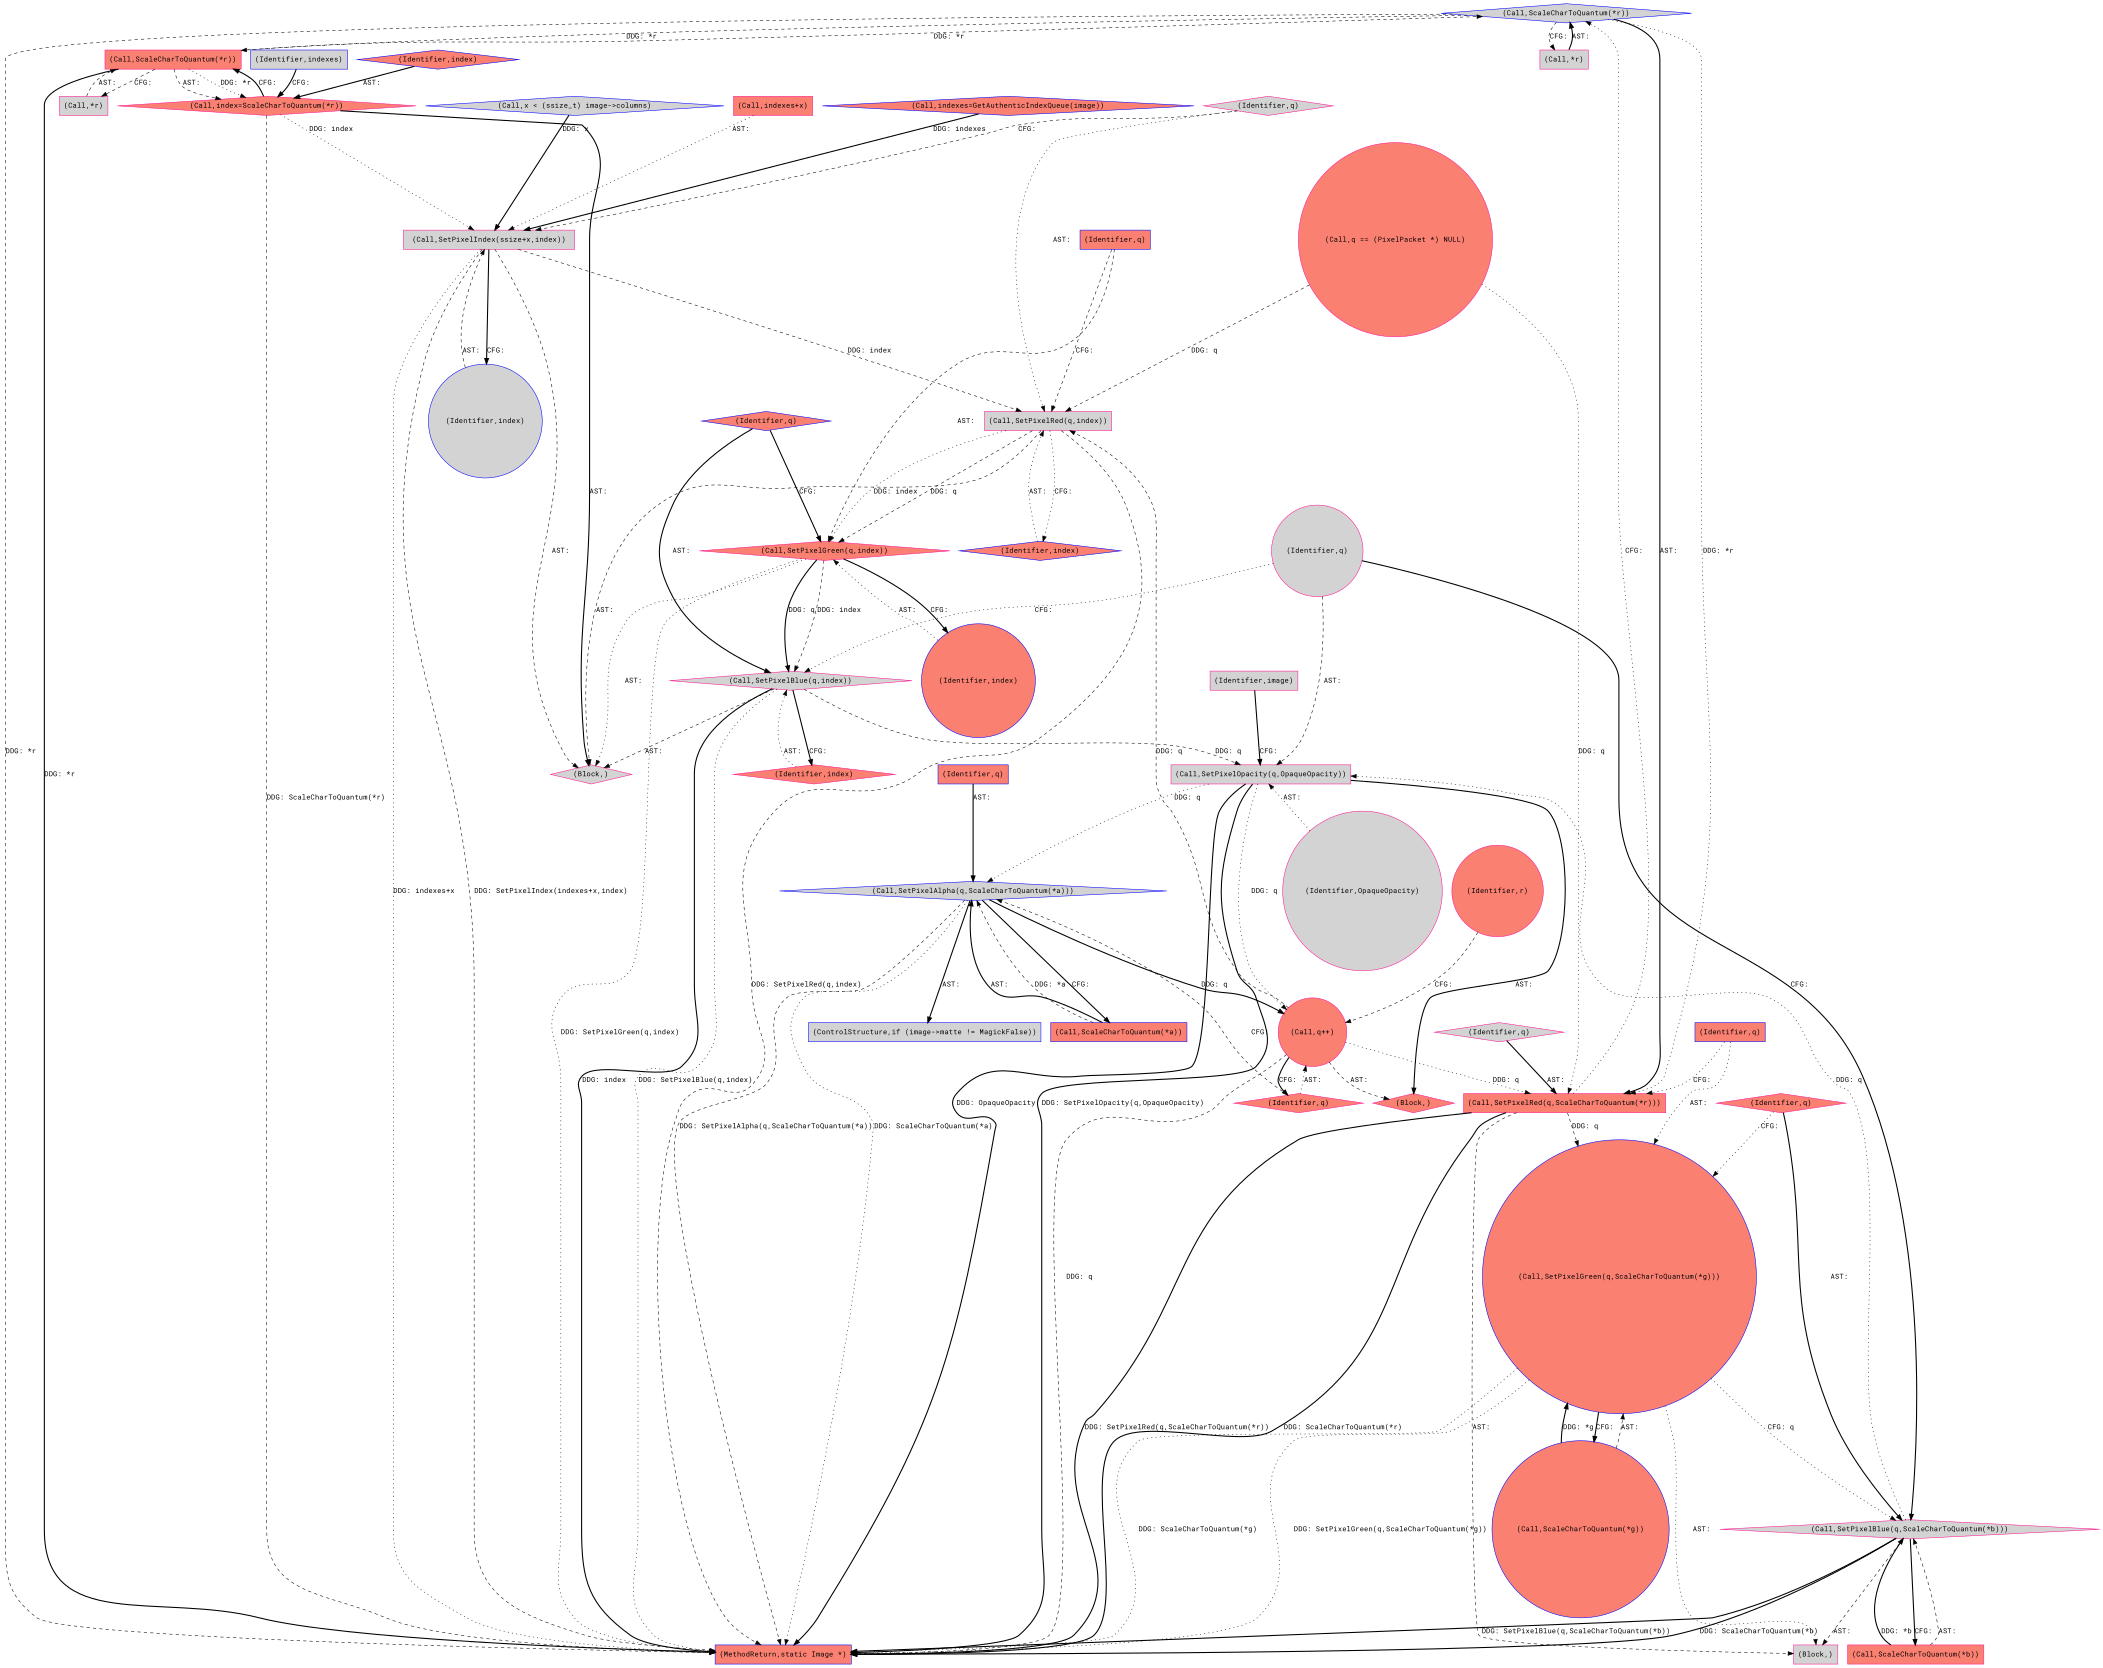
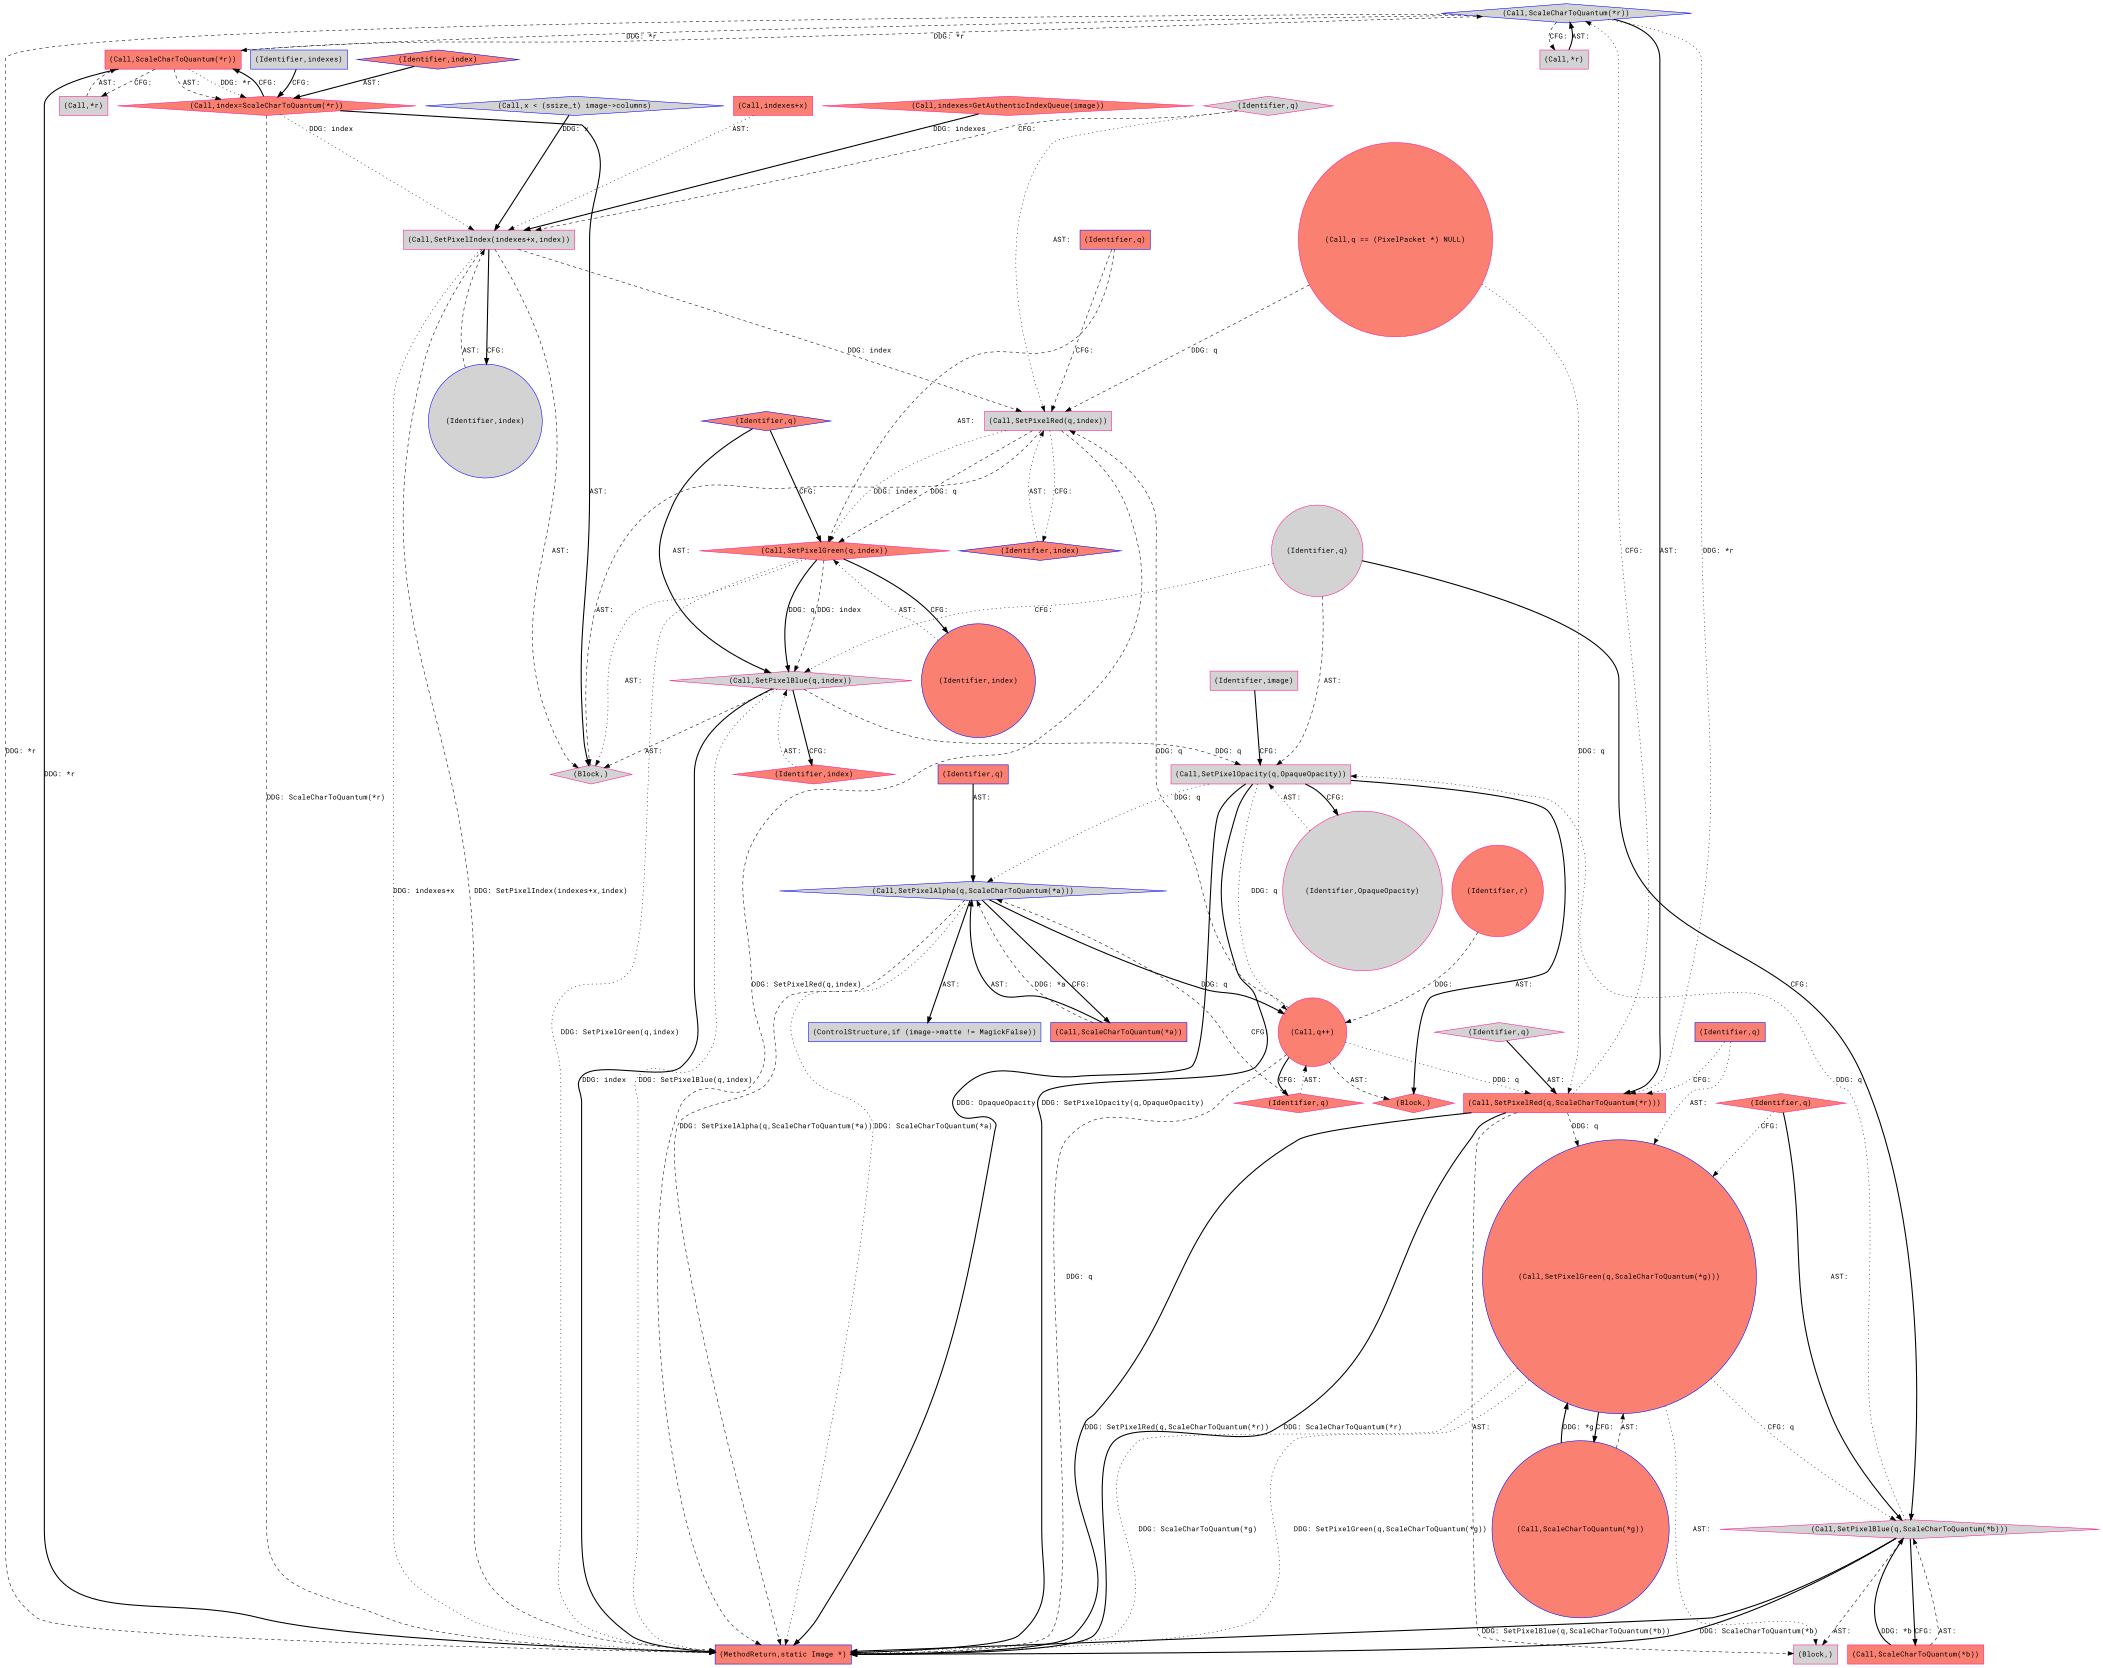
  digraph {
    fontname="Roboto Mono"
    node [color=deeppink fillcolor=salmon fontname="Roboto Mono" shape=diamond style=filled]
    edge [fontname="Roboto Mono" style=bold]
    n1 [color=blue fillcolor=lightgrey label="(Call,ScaleCharToQuantum(*r))"]
    n2 [label="(Call,ScaleCharToQuantum(*r))" shape=box]
    n3 [label="(Call,SetPixelRed(q,ScaleCharToQuantum(*r)))" shape=box]
    n4 [color=blue label="(MethodReturn,static Image *)" shape=box]
    n5 [fillcolor=lightgrey label="(Call,*r)" shape=box]
    n6 [label="(Call,index=ScaleCharToQuantum(*r))"]
    n7 [fillcolor=lightgrey label="(Call,*r)" shape=box]
    n8 [color=blue label="(Call,SetPixelGreen(q,ScaleCharToQuantum(*g)))" shape=circle]
    n9 [fillcolor=lightgrey label="(Block,)" shape=box]
    n10 [fillcolor=lightgrey label="(Block,)"]
-   n11 [fillcolor=lightgrey label="(Call,SetPixelIndex(ssize+x,index))" shape=box]
+   n11 [fillcolor=lightgrey label="(Call,SetPixelIndex(indexes+x,index))" shape=box]
    n12 [fillcolor=lightgrey label="(Call,SetPixelBlue(q,ScaleCharToQuantum(*b)))"]
    n13 [color=blue label="(Call,ScaleCharToQuantum(*g))" shape=circle]
    n14 [fillcolor=lightgrey label="(Call,SetPixelOpacity(q,OpaqueOpacity))" shape=box]
    n15 [label="(Call,ScaleCharToQuantum(*b))" shape=box]
    n16 [color=blue fillcolor=lightgrey label="(Call,SetPixelAlpha(q,ScaleCharToQuantum(*a)))"]
    n17 [label="(Call,q++)" shape=circle]
    n18 [label="(Block,)"]
    n19 [fillcolor=lightgrey label="(Identifier,OpaqueOpacity)" shape=circle]
    n20 [color=blue fillcolor=lightgrey label="(ControlStructure,if (image->matte != MagickFalse))" shape=box]
    n21 [color=blue label="(Call,ScaleCharToQuantum(*a))" shape=box]
    n22 [fillcolor=lightgrey label="(Call,SetPixelRed(q,index))" shape=box]
    n23 [label="(Identifier,q)"]
    n24 [label="(Call,SetPixelGreen(q,index))"]
    n25 [color=blue label="(Identifier,index)"]
    n26 [fillcolor=lightgrey label="(Call,SetPixelBlue(q,index))"]
    n27 [color=blue label="(Identifier,index)" shape=circle]
    n28 [label="(Identifier,index)"]
    n29 [color=blue fillcolor=lightgrey label="(Identifier,index)" shape=circle]
    n30 [color=blue label="(Identifier,q)" shape=box]
    n31 [label="(Identifier,r)" shape=circle]
    n32 [fillcolor=lightgrey label="(Identifier,q)"]
    n33 [color=blue label="(Identifier,index)"]
    n34 [fillcolor=lightgrey label="(Identifier,image)" shape=box]
    n35 [label="(Identifier,q)"]
    n36 [fillcolor=lightgrey label="(Identifier,q)"]
    n37 [label="(Call,indexes+x)" shape=box]
    n38 [color=blue fillcolor=lightgrey label="(Identifier,indexes)" shape=box]
    n39 [color=blue label="(Identifier,q)" shape=box]
-   n40 [color=blue label="(Call,indexes=GetAuthenticIndexQueue(image))"]
+   n40 [label="(Call,indexes=GetAuthenticIndexQueue(image))"]
    n41 [color=blue label="(Identifier,q)" shape=box]
    n42 [color=blue fillcolor=lightgrey label="(Call,x < (ssize_t) image->columns)"]
    n43 [color=blue label="(Identifier,q)"]
    n44 [label="(Call,q == (PixelPacket *) NULL)" shape=circle]
    n45 [fillcolor=lightgrey label="(Identifier,q)" shape=circle]
    n1 -> n2 [label="DDG: *r" style=dashed]
    n1 -> n3 [label="AST: "]
    n1 -> n3 [label="DDG: *r" style=dotted]
    n1 -> n4 [label="DDG: *r" style=dashed]
    n1 -> n5 [label="CFG: " style=dashed]
    n2 -> n1 [label="DDG: *r" style=dashed]
    n2 -> n4 [label="DDG: *r"]
    n2 -> n6 [label="AST: " style=dashed]
    n2 -> n6 [label="DDG: *r" style=dotted]
    n2 -> n7 [label="CFG: " style=dashed]
    n3 -> n1 [label="CFG: " style=dotted]
    n3 -> n4 [label="DDG: ScaleCharToQuantum(*r)"]
    n3 -> n4 [label="DDG: SetPixelRed(q,ScaleCharToQuantum(*r))"]
    n3 -> n8 [label="DDG: q" style=dashed]
    n3 -> n9 [label="AST: " style=dashed]
    n5 -> n1 [label="AST: "]
    n6 -> n2 [label="CFG: "]
    n6 -> n4 [label="DDG: ScaleCharToQuantum(*r)" style=dashed]
    n6 -> n10 [label="AST: "]
    n6 -> n11 [label="DDG: index" style=dotted]
    n7 -> n2 [label="AST: " style=dashed]
    n8 -> n4 [label="DDG: ScaleCharToQuantum(*g)" style=dotted]
    n8 -> n4 [label="DDG: SetPixelGreen(q,ScaleCharToQuantum(*g))" style=dotted]
    n8 -> n9 [label="AST: " style=dotted]
    n8 -> n12 [label="CFG: q" style=dotted]
    n8 -> n13 [label="CFG: "]
    n11 -> n4 [label="DDG: SetPixelIndex(indexes+x,index)" style=dashed]
    n11 -> n4 [label="DDG: indexes+x" style=dotted]
    n11 -> n10 [label="AST: " style=dashed]
    n11 -> n22 [label="DDG: index" style=dashed]
    n11 -> n29 [label="CFG: "]
    n12 -> n4 [label="DDG: SetPixelBlue(q,ScaleCharToQuantum(*b))"]
    n12 -> n4 [label="DDG: ScaleCharToQuantum(*b)"]
    n12 -> n9 [label="AST: " style=dashed]
    n12 -> n14 [label="DDG: q" style=dotted]
    n12 -> n15 [label="CFG: "]
    n13 -> n8 [label="AST: " style=dashed]
    n13 -> n8 [label="DDG: *g"]
    n14 -> n4 [label="DDG: SetPixelOpacity(q,OpaqueOpacity)"]
    n14 -> n4 [label="DDG: OpaqueOpacity"]
    n14 -> n16 [label="DDG: q" style=dotted]
    n14 -> n17 [label="DDG: q" style=dotted]
    n14 -> n18 [label="AST: "]
+   n14 -> n19 [label="CFG: "]
    n15 -> n12 [label="AST: " style=dashed]
    n15 -> n12 [label="DDG: *b"]
    n16 -> n4 [label="DDG: SetPixelAlpha(q,ScaleCharToQuantum(*a))" style=dashed]
    n16 -> n4 [label="DDG: ScaleCharToQuantum(*a)" style=dotted]
    n16 -> n17 [label="DDG: q"]
    n16 -> n20 [label="AST: "]
    n16 -> n21 [label="CFG: "]
    n17 -> n3 [label="DDG: q" style=dotted]
    n17 -> n4 [label="DDG: q" style=dashed]
    n17 -> n18 [label="AST: " style=dashed]
    n17 -> n22 [label="DDG: q" style=dashed]
    n17 -> n23 [label="CFG: "]
    n19 -> n14 [label="AST: " style=dotted]
    n21 -> n16 [label="AST: "]
    n21 -> n16 [label="DDG: *a" style=dashed]
    n22 -> n4 [label="DDG: SetPixelRed(q,index)" style=dashed]
    n22 -> n10 [label="AST: " style=dashed]
    n22 -> n24 [label="DDG: q" style=dashed]
    n22 -> n24 [label="DDG: index" style=dotted]
    n22 -> n25 [label="CFG: " style=dotted]
    n23 -> n16 [label="CFG: " style=dashed]
    n23 -> n17 [label="AST: " style=dotted]
    n24 -> n4 [label="DDG: SetPixelGreen(q,index)" style=dotted]
    n24 -> n10 [label="AST: " style=dotted]
    n24 -> n26 [label="DDG: q"]
    n24 -> n26 [label="DDG: index" style=dashed]
    n24 -> n27 [label="CFG: "]
    n25 -> n22 [label="AST: " style=dotted]
    n26 -> n4 [label="DDG: index"]
    n26 -> n4 [label="DDG: SetPixelBlue(q,index)" style=dotted]
    n26 -> n10 [label="AST: " style=dashed]
    n26 -> n14 [label="DDG: q" style=dashed]
    n26 -> n28 [label="CFG: "]
    n27 -> n24 [label="AST: " style=dotted]
    n28 -> n26 [label="AST: " style=dotted]
    n29 -> n11 [label="AST: " style=dashed]
    n30 -> n22 [label="CFG: " style=dashed]
    n30 -> n24 [label="AST: " style=dashed]
-   n31 -> n17 [label="CFG: " style=dashed]
+   n31 -> n17 [label="DDG: " style=dashed]
    n32 -> n3 [label="AST: "]
    n33 -> n6 [label="AST: "]
    n34 -> n14 [label="CFG: "]
    n35 -> n8 [label="CFG: " style=dotted]
    n35 -> n12 [label="AST: "]
    n36 -> n11 [label="CFG: " style=dashed]
    n36 -> n22 [label="AST: " style=dotted]
    n37 -> n11 [label="AST: " style=dotted]
    n38 -> n6 [label="CFG: "]
    n39 -> n16 [label="AST: "]
    n40 -> n11 [label="DDG: indexes"]
    n41 -> n3 [label="CFG: " style=dotted]
    n41 -> n8 [label="AST: " style=dotted]
    n42 -> n11 [label="DDG: x"]
    n43 -> n24 [label="CFG: "]
    n43 -> n26 [label="AST: "]
    n44 -> n3 [label="DDG: q" style=dotted]
    n44 -> n22 [label="DDG: q" style=dashed]
    n45 -> n12 [label="CFG: "]
    n45 -> n14 [label="AST: " style=dashed]
    n45 -> n26 [label="CFG: " style=dotted]
  }
